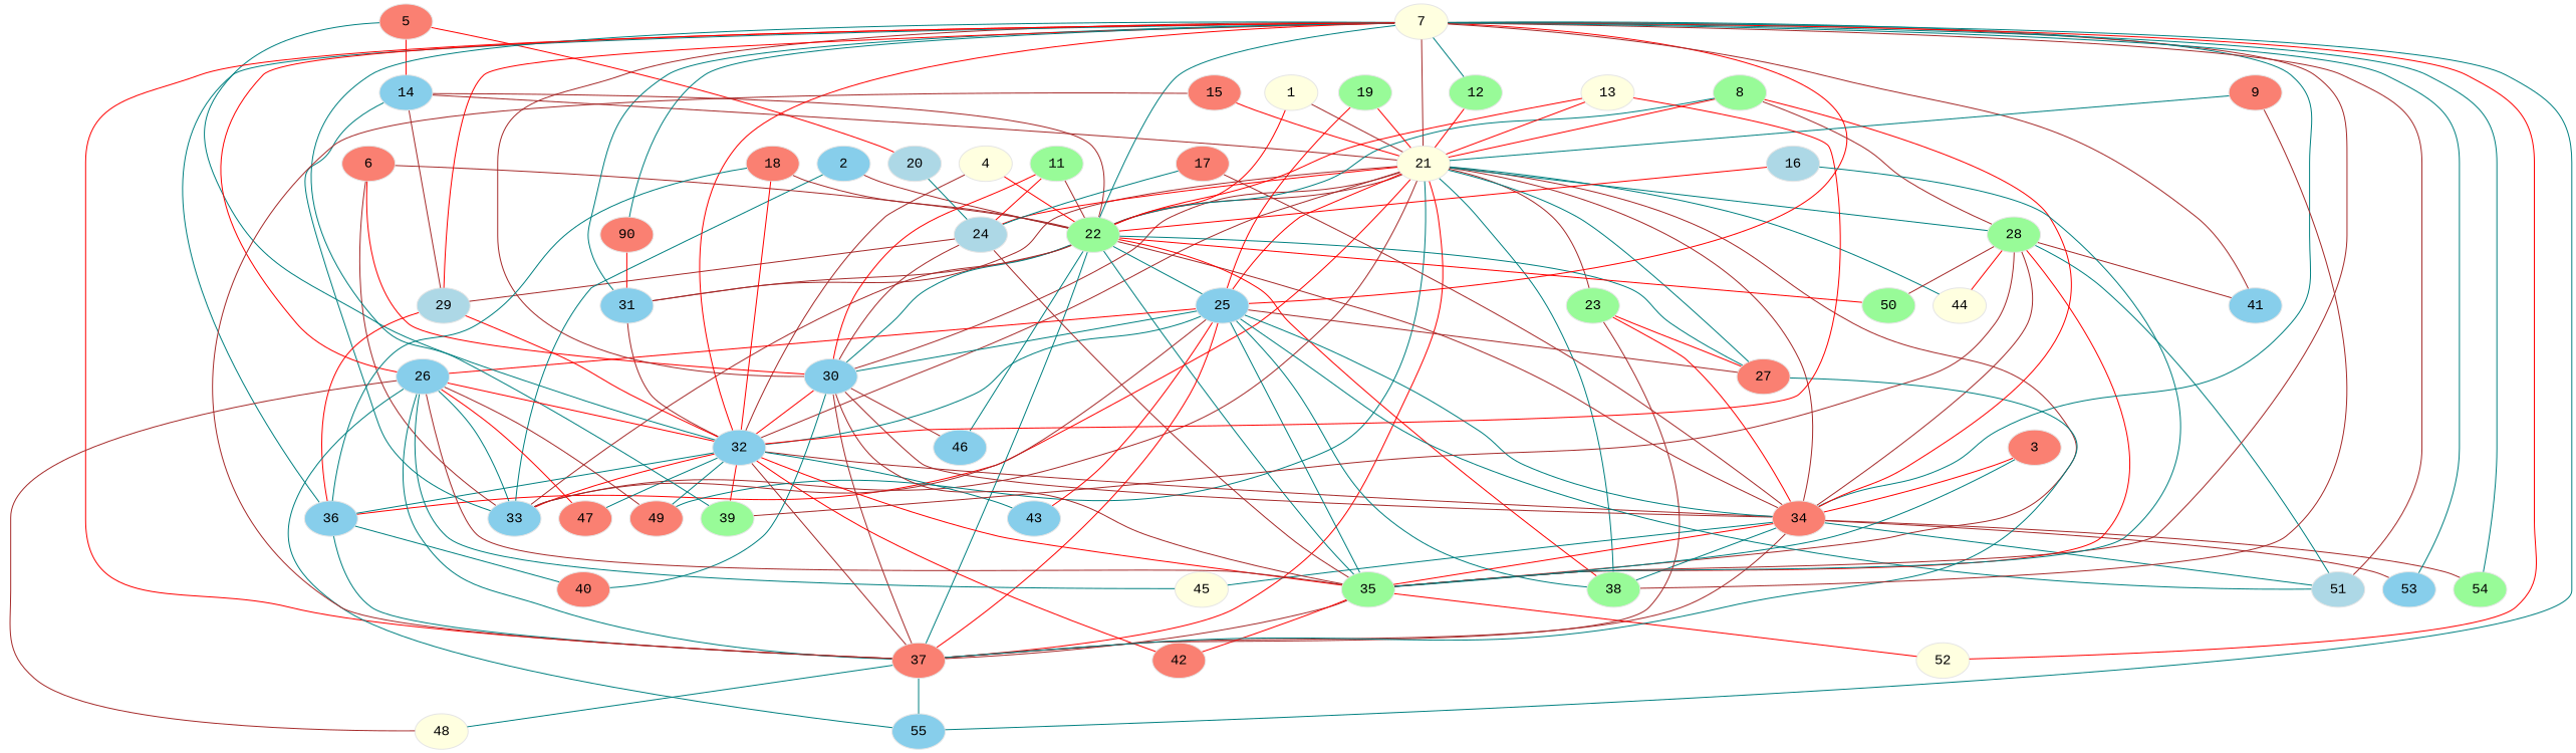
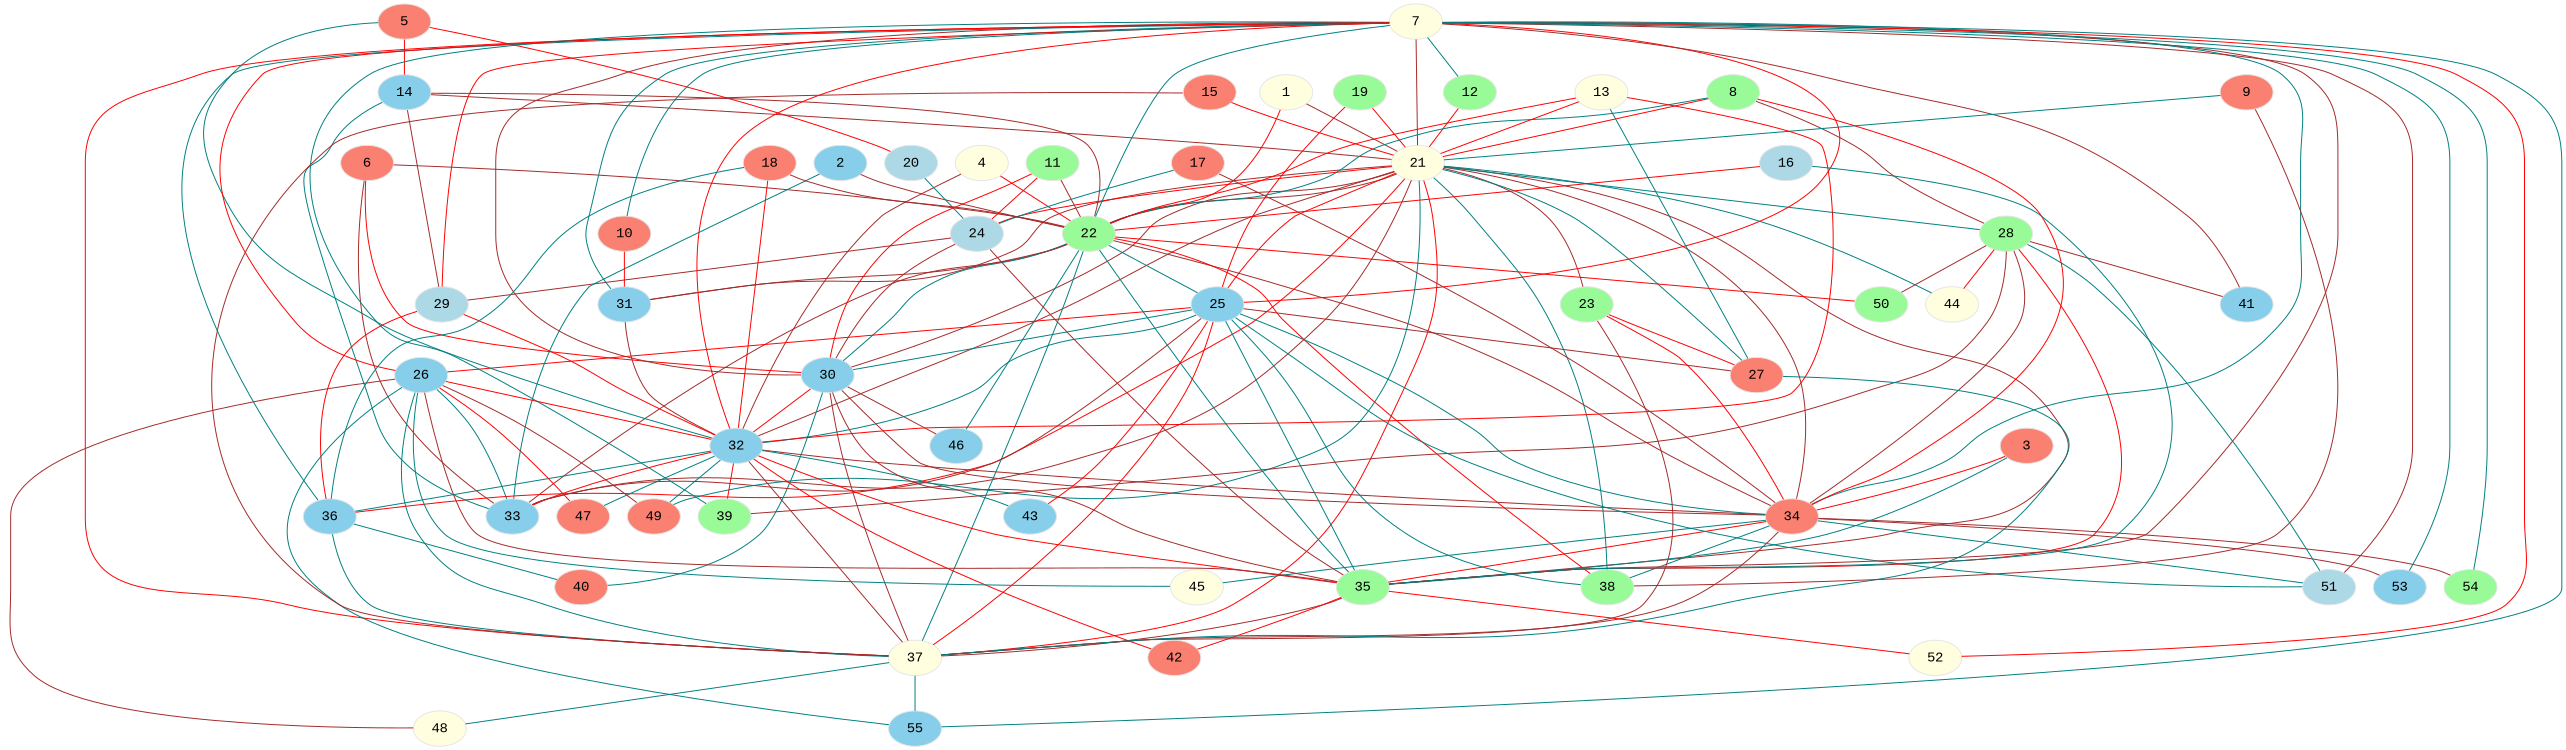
  graph {
    fontname="Liberation Mono"
    node [color=gray90 fillcolor=skyblue fontname="Liberation Mono" style=filled]
    edge [color=teal fontname="Liberation Mono" weight=1.0]
    1 [fillcolor=lightyellow]
    21 [fillcolor=lightyellow]
    22 [fillcolor=palegreen]
    33
    34 [fillcolor=salmon]
    35 [fillcolor=palegreen]
    32
    30
    25
    31
    36
-   37 [fillcolor=salmon]
+   37 [fillcolor=lightyellow]
    28 [fillcolor=palegreen]
    38 [fillcolor=palegreen]
    24 [fillcolor=lightblue]
    23 [fillcolor=palegreen]
    27 [fillcolor=salmon]
    44 [fillcolor=lightyellow]
    49 [fillcolor=salmon]
    46
    50 [fillcolor=palegreen]
    2
    3 [fillcolor=salmon]
    51 [fillcolor=lightblue]
    53
    54 [fillcolor=palegreen]
    45 [fillcolor=lightyellow]
    52 [fillcolor=lightyellow]
    42 [fillcolor=salmon]
    4 [fillcolor=lightyellow]
    39 [fillcolor=palegreen]
    43
    47 [fillcolor=salmon]
    5 [fillcolor=salmon]
    14
    20 [fillcolor=lightblue]
    29 [fillcolor=lightblue]
    6 [fillcolor=salmon]
    40 [fillcolor=salmon]
    7 [fillcolor=lightyellow]
-   10 [fillcolor=salmon label=90]
+   10 [fillcolor=salmon]
    12 [fillcolor=palegreen]
    26
    41
    55
    48 [fillcolor=lightyellow]
    8 [fillcolor=palegreen]
    9 [fillcolor=salmon]
    11 [fillcolor=palegreen]
    13 [fillcolor=lightyellow]
    15 [fillcolor=salmon]
    16 [fillcolor=lightblue]
    17 [fillcolor=salmon]
    18 [fillcolor=salmon]
    19 [fillcolor=palegreen]
    1 -- 21 [color=brown]
    1 -- 22 [color=red]
    21 -- 22 [color=brown]
    21 -- 33 [color=brown]
    21 -- 34 [color=brown weight=2.0]
    21 -- 35 [color=brown]
    21 -- 32 [color=brown]
    21 -- 30 [color=brown]
    21 -- 25 [color=red]
    21 -- 31 [color=brown]
    21 -- 36 [color=red]
    21 -- 37 [color=red weight=2.0]
    21 -- 28 [weight=2.0]
    21 -- 38
    21 -- 24 [color=red weight=2.0]
    21 -- 23 [color=brown]
    21 -- 27
    21 -- 44
    21 -- 49
    22 -- 33 [color=brown]
    22 -- 34 [color=brown]
    22 -- 35 [weight=2.0]
    22 -- 30 [weight=2.0]
    22 -- 25 [weight=2.0]
    22 -- 31 [color=brown]
    22 -- 37
    22 -- 38 [color=red]
-   22 -- 27
+   13 -- 27
    22 -- 46
    22 -- 50 [color=red]
    34 -- 35 [color=red]
    34 -- 37 [color=brown]
    34 -- 38
    34 -- 51
    34 -- 53 [color=brown]
    34 -- 54 [color=brown]
    34 -- 45
    35 -- 37 [color=brown]
    35 -- 52 [color=red]
    35 -- 42 [color=red]
    32 -- 33 [color=red]
    32 -- 34 [color=brown]
    32 -- 35 [color=red weight=2.0]
    32 -- 36
    32 -- 37 [color=brown]
    32 -- 49
    32 -- 42 [color=red]
    32 -- 39 [color=red]
    32 -- 43
    32 -- 47
    30 -- 34 [color=brown]
    30 -- 35 [color=brown]
    30 -- 32 [color=red weight=2.0]
    30 -- 37 [color=brown]
    30 -- 46 [color=brown]
    30 -- 40
    25 -- 33 [color=brown]
    25 -- 34
    25 -- 35
    25 -- 32
    25 -- 30 [weight=3.0]
    25 -- 37 [color=red weight=2.0]
    25 -- 38
    25 -- 27 [color=brown]
    25 -- 51
    25 -- 43 [color=red]
    25 -- 26 [color=red]
    31 -- 32 [color=brown]
    36 -- 37
    36 -- 40
    37 -- 55
    37 -- 48
    28 -- 34 [color=brown]
    28 -- 35 [color=red]
    28 -- 44 [color=red]
    28 -- 50 [color=brown]
    28 -- 51
    28 -- 39 [color=brown]
    28 -- 41 [color=brown]
    24 -- 35 [color=brown]
    24 -- 30 [color=brown]
    24 -- 29 [color=brown]
    23 -- 34 [color=red]
    23 -- 37 [color=brown]
    23 -- 27 [color=red weight=2.0]
    27 -- 37
    2 -- 22 [color=brown]
    2 -- 33
    3 -- 34 [color=red]
    3 -- 35
    4 -- 22 [color=red]
    4 -- 32 [color=brown]
    5 -- 32
    5 -- 14 [color=red]
    5 -- 20 [color=red]
    14 -- 21 [color=brown]
    14 -- 22 [color=brown]
    14 -- 33
    14 -- 29 [color=brown]
    20 -- 24 [weight=2.0]
    29 -- 32 [color=red]
    29 -- 36 [color=red]
    6 -- 22 [color=brown]
    6 -- 33 [color=brown]
    6 -- 30 [color=red]
    7 -- 21 [color=brown weight=3.0]
    7 -- 22 [weight=2.0]
    7 -- 34 [weight=2.0]
    7 -- 35 [color=brown weight=3.0]
    7 -- 32 [color=red weight=2.0]
    7 -- 30 [color=brown weight=2.0]
    7 -- 25 [color=red weight=2.0]
    7 -- 31
    7 -- 36
    7 -- 37 [color=red weight=3.0]
    7 -- 51 [color=brown]
    7 -- 53
    7 -- 54
    7 -- 52 [color=red]
    7 -- 39
    7 -- 29 [color=red]
    7 -- 10
    7 -- 12
    7 -- 26 [color=red]
    7 -- 41 [color=brown]
    7 -- 55
    10 -- 31 [color=red]
    12 -- 21 [color=red]
    26 -- 33 [weight=2.0]
    26 -- 35 [color=brown]
    26 -- 32 [color=red]
    26 -- 37
    26 -- 49 [color=brown weight=2.0]
    26 -- 45
    26 -- 47 [color=red]
    26 -- 55
    26 -- 48 [color=brown]
    8 -- 21 [color=red]
    8 -- 22
    8 -- 34 [color=red]
    8 -- 28 [color=brown]
    9 -- 21
    9 -- 38 [color=brown]
    11 -- 22 [color=brown]
    11 -- 30 [color=red]
    11 -- 24 [color=red]
    13 -- 21 [color=red]
    13 -- 22 [color=red]
    13 -- 32 [color=red]
    15 -- 21 [color=red]
    15 -- 37 [color=brown]
    16 -- 22 [color=red]
    16 -- 35
    17 -- 34 [color=brown]
    17 -- 24
    18 -- 22 [color=brown]
    18 -- 32 [color=red]
    18 -- 36
    19 -- 21 [color=red]
    19 -- 25 [color=red]
  }
